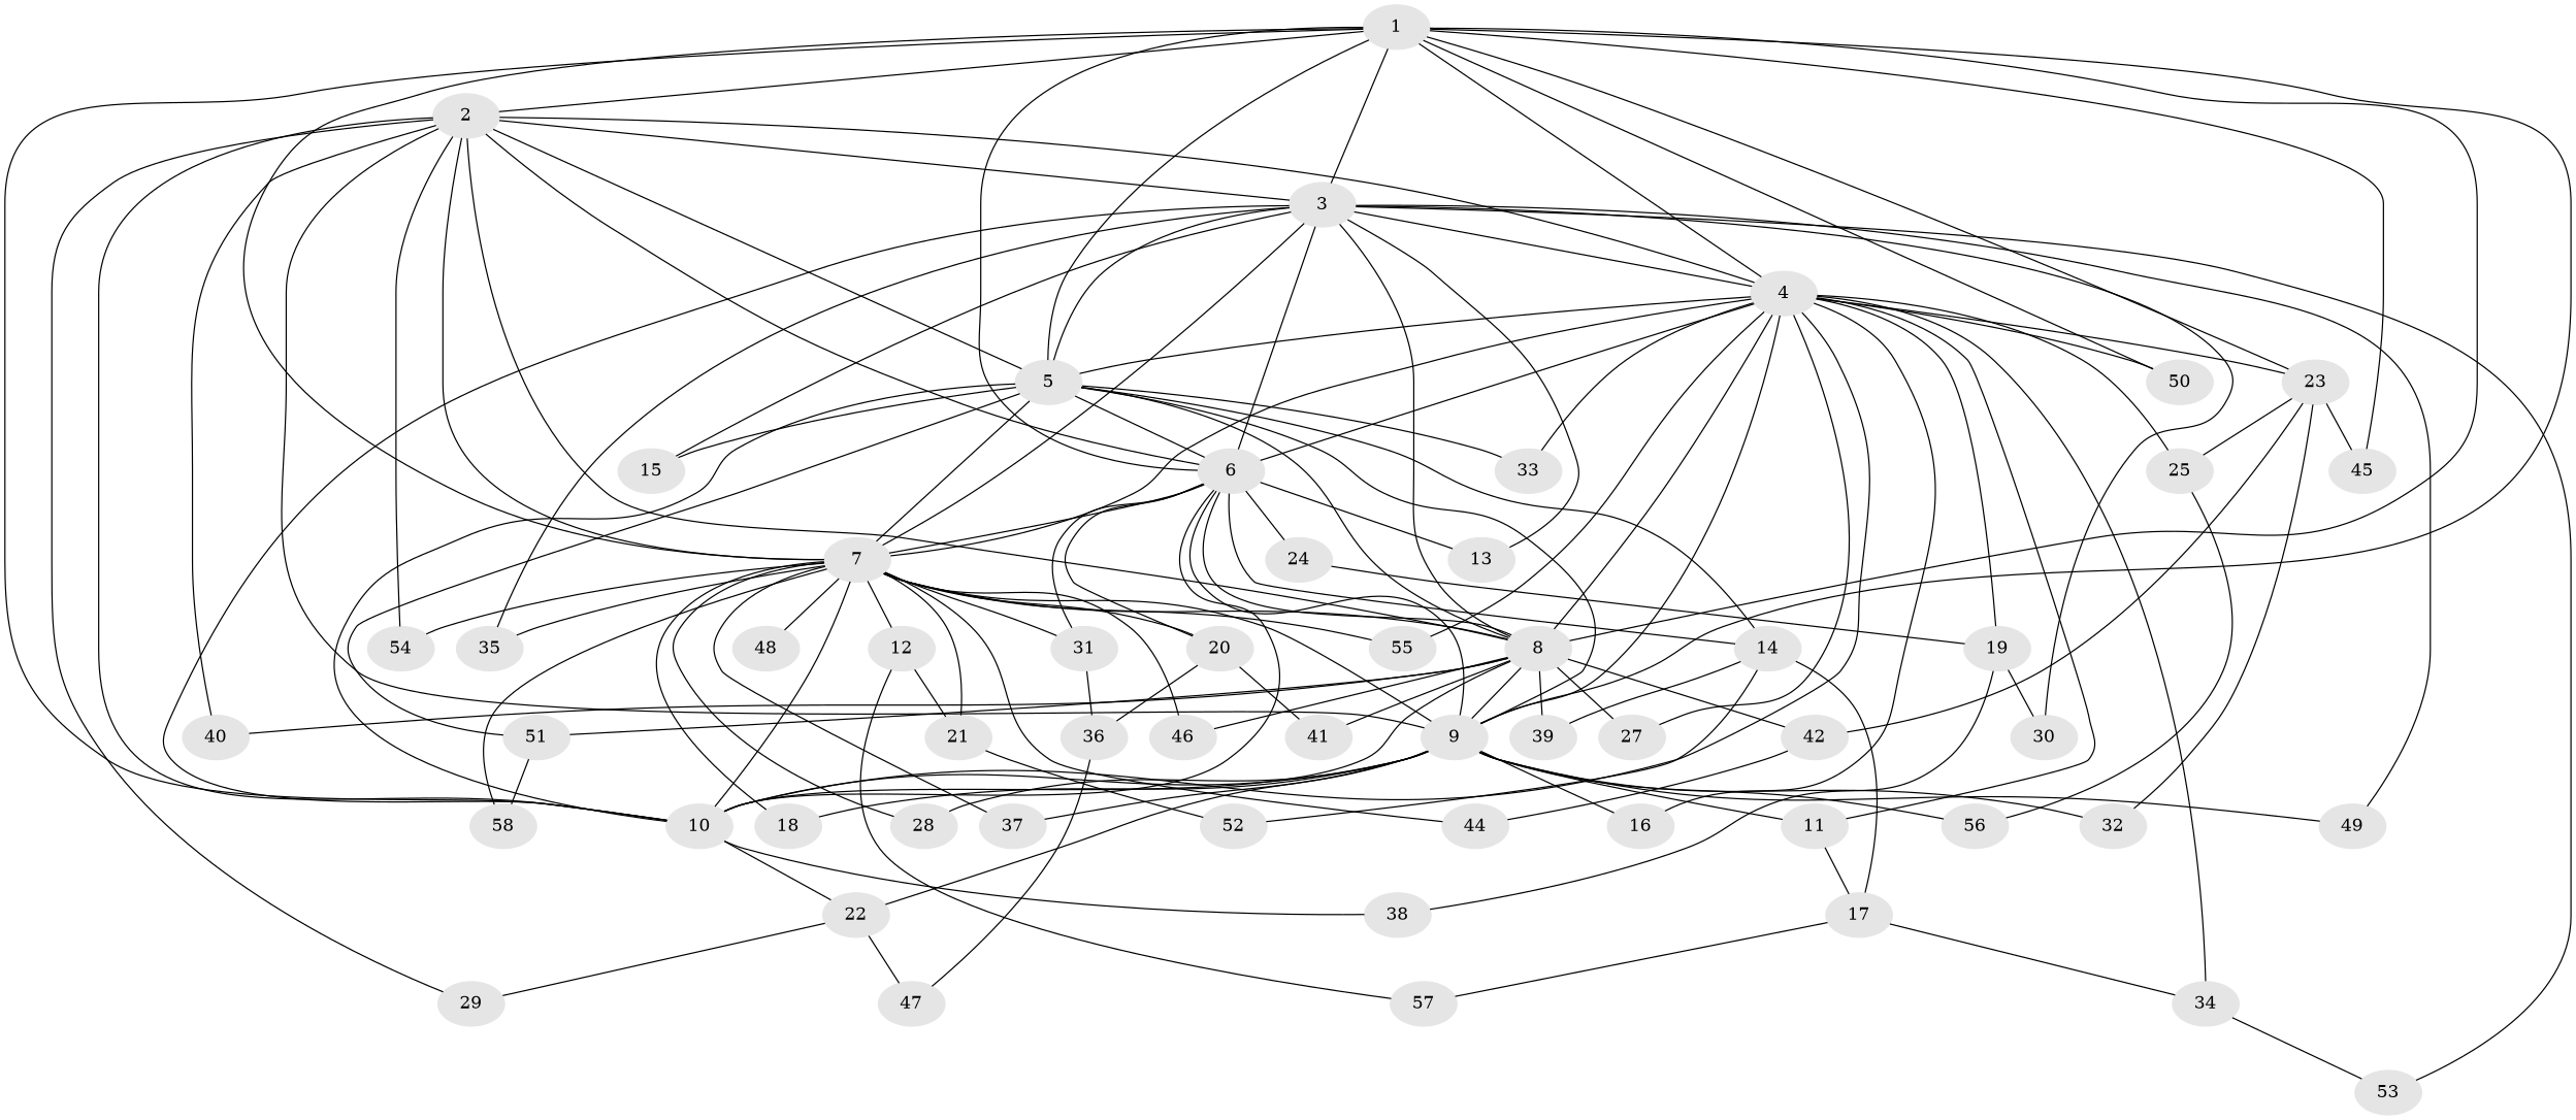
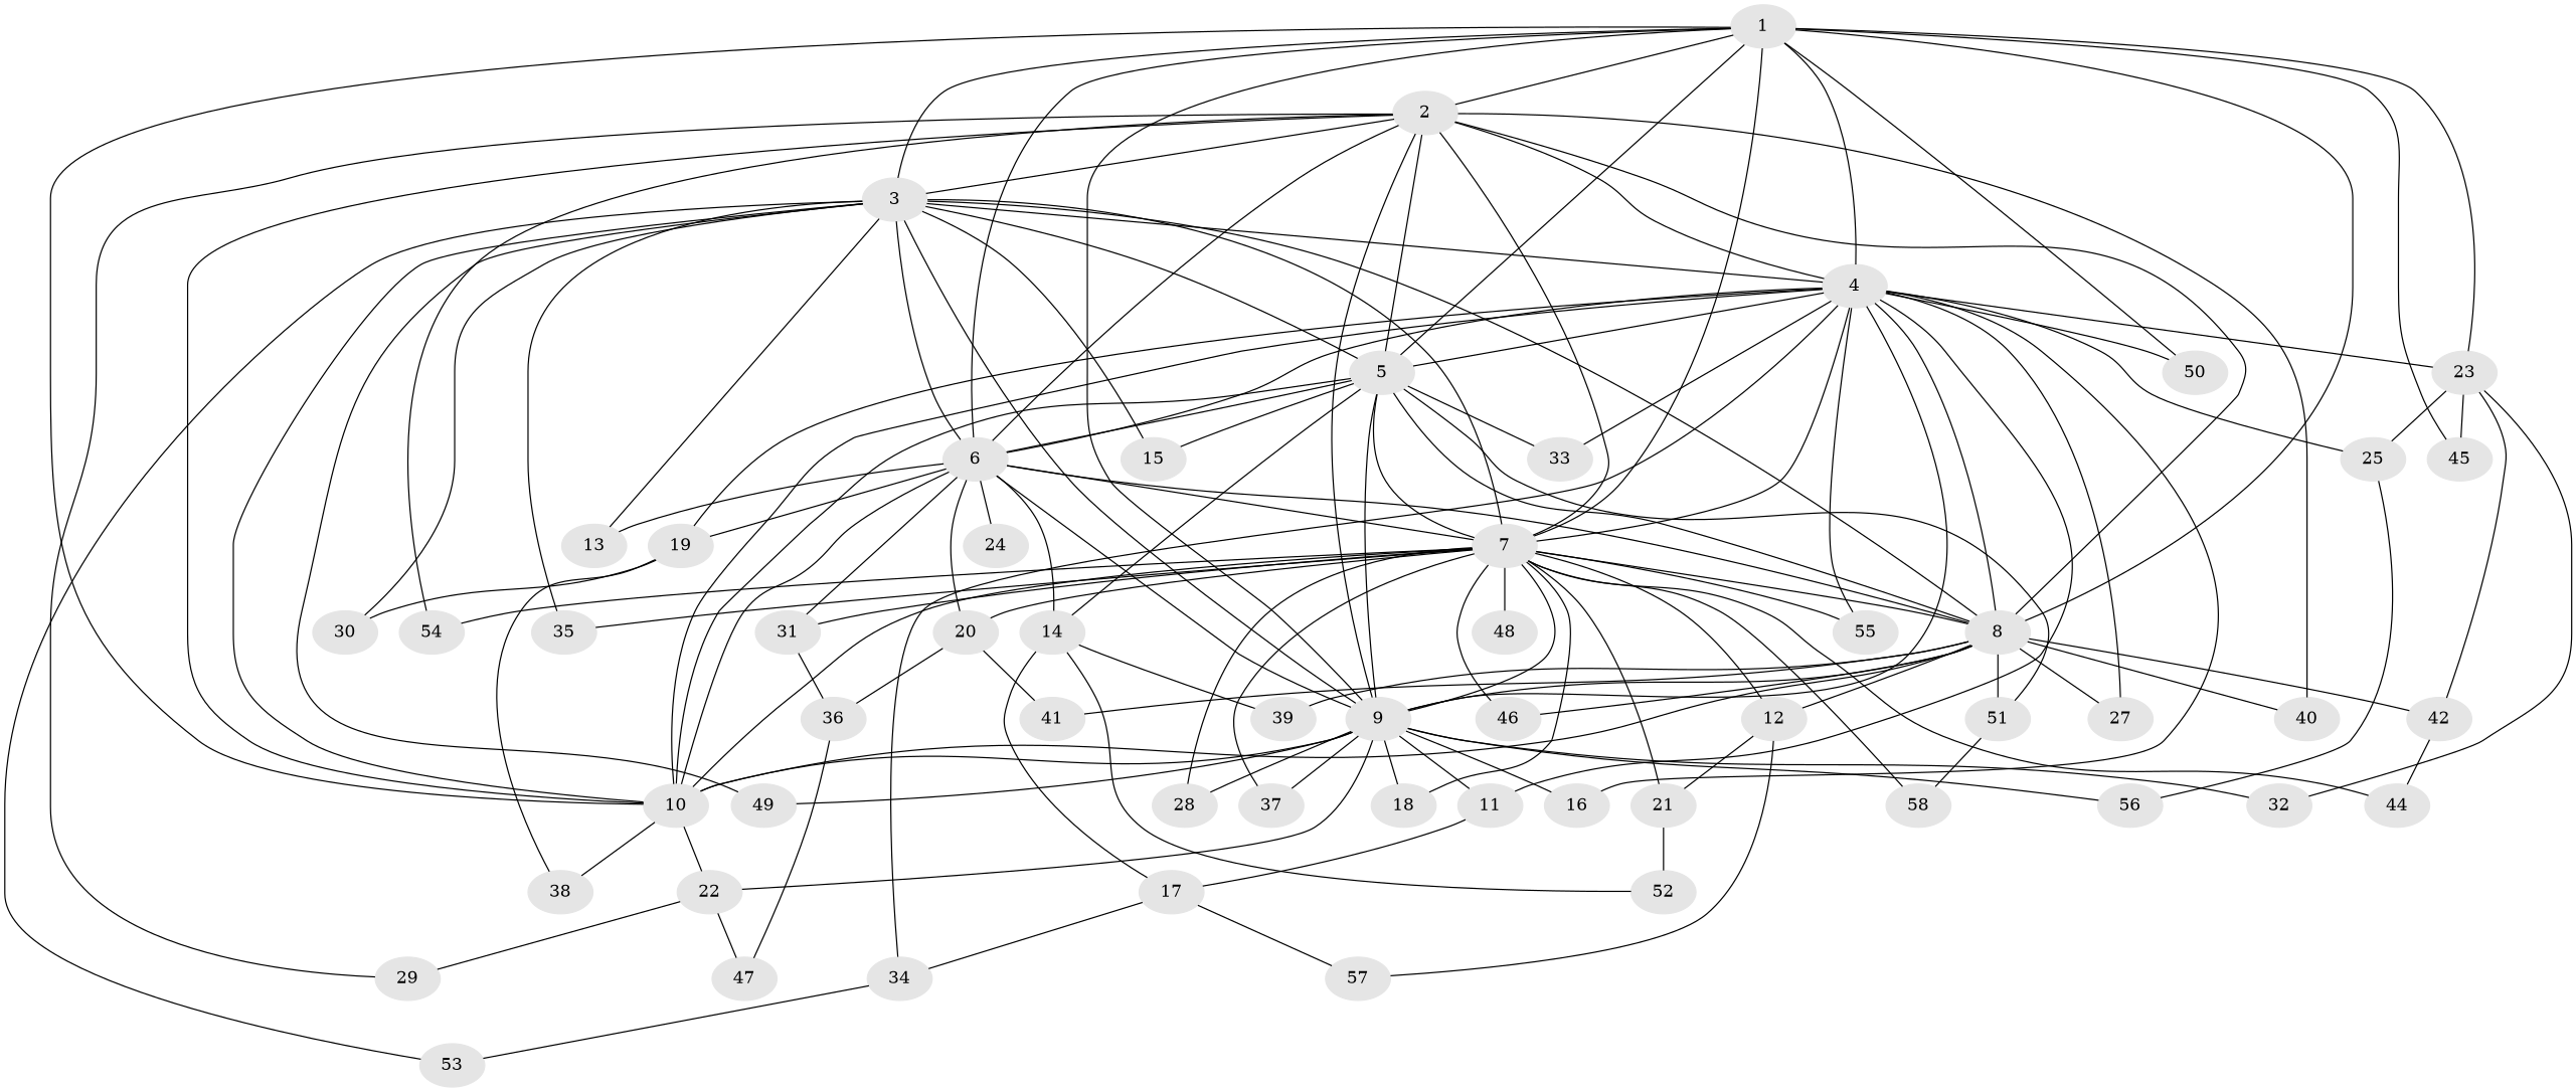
  graph {
    fontname="DejaVu Serif"
    node [color=gray90 fontname="DejaVu Serif" style=filled]
    edge [fontname="DejaVu Serif"]
    1
    2
    3
    4
    5
    6
    7
    8
    9
    10
    23
    45
    50
    29
    40
    54
    13
    15
    30
    35
    49
    53
    11
    16
    19
    25
    27
    33
    34
    55
    14
    51
    20
    24
    31
    12
    18
    21
    28
    37
    44
    46
    48
    58
    39
    41
    42
    22
    32
    56
    38
    17
    52
    36
    57
    47
    1 -- 2
    1 -- 3
    1 -- 4
    1 -- 5
    1 -- 6
    1 -- 7
    1 -- 8
    1 -- 9
    1 -- 10
    1 -- 23
    1 -- 45
    1 -- 50
    2 -- 3
    2 -- 4
    2 -- 5
    2 -- 6
    2 -- 7
    2 -- 8
    2 -- 9
    2 -- 10
    2 -- 29
    2 -- 40
    2 -- 54
    3 -- 4
    3 -- 5
    3 -- 6
    3 -- 7
    3 -- 8
+   3 -- 9
    3 -- 10
    3 -- 13
    3 -- 15
    3 -- 30
    3 -- 35
    3 -- 49
    3 -- 53
    4 -- 5
    4 -- 6
    4 -- 7
    4 -- 8
    4 -- 9
    4 -- 10
    4 -- 23
    4 -- 50
    4 -- 11
    4 -- 16
    4 -- 19
    4 -- 25
    4 -- 27
    4 -- 33
    4 -- 34
    4 -- 55
    5 -- 6
    5 -- 7
    5 -- 8
    5 -- 9
    5 -- 10
    5 -- 15
    5 -- 33
    5 -- 14
    5 -- 51
    6 -- 7
    6 -- 8
    6 -- 9
    6 -- 10
    6 -- 13
-   24 -- 19
+   6 -- 19
    6 -- 14
    6 -- 20
    6 -- 24
    6 -- 31
    7 -- 8
    7 -- 9
    7 -- 10
    7 -- 54
    7 -- 35
    7 -- 55
    7 -- 20
    7 -- 31
    7 -- 12
    7 -- 18
    7 -- 21
    7 -- 28
    7 -- 37
    7 -- 44
    7 -- 46
    7 -- 48
    7 -- 58
    8 -- 9
    8 -- 10
    8 -- 40
    8 -- 27
    8 -- 51
+   8 -- 12
    8 -- 46
    8 -- 39
    8 -- 41
    8 -- 42
    9 -- 10
    9 -- 49
    9 -- 11
    9 -- 16
    9 -- 18
    9 -- 28
    9 -- 37
    9 -- 22
    9 -- 32
    9 -- 56
    10 -- 22
    10 -- 38
    23 -- 45
    23 -- 25
    23 -- 42
    23 -- 32
    11 -- 17
    19 -- 30
    19 -- 38
    25 -- 56
    34 -- 53
    14 -- 39
    14 -- 17
    14 -- 52
    51 -- 58
    20 -- 41
    20 -- 36
    31 -- 36
    12 -- 21
    12 -- 57
    21 -- 52
    42 -- 44
    22 -- 29
    22 -- 47
    17 -- 34
    17 -- 57
    36 -- 47
  }
